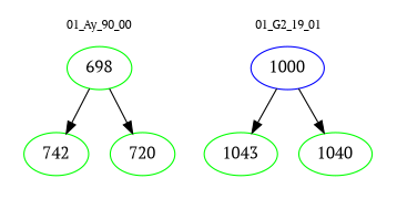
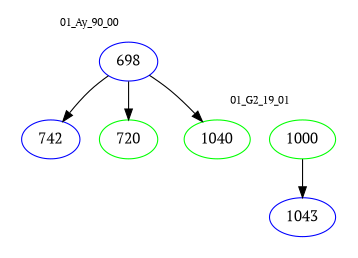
  digraph {
    fontname="PT Serif"
    node [color=green fontname="PT Serif"]
    edge [color=black fontname="PT Serif"]
-   n1 [label=698]
-   n2 [label=742]
+   n1 [color=blue label=698]
+   n2 [color=blue label=742]
    n3 [label=720]
-   n4 [color=blue label=1000]
-   n5 [label=1043]
+   n4 [label=1000]
+   n5 [color=blue label=1043]
    n6 [label=1040]
    subgraph cluster_1 {
      color=white
      fontsize=10
      label="01_Ay_90_00"
      n1
      n2
      n3
    }
    subgraph cluster_2 {
      color=white
      fontsize=10
      label="01_G2_19_01"
      n4
      n5
      n6
    }
    n1 -> n2
    n1 -> n3
    n4 -> n5
-   n4 -> n6
+   n1 -> n6
  }
